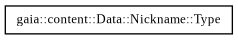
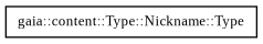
  digraph {
    rankdir=LR
    fontname="Liberation Serif"
-   n1 [color=black fillcolor=white fontname="Liberation Serif" fontsize=10 height=0.2 label="gaia::content::Data::Nickname::Type" shape=record style=filled width=0.4]
+   n1 [color=black fillcolor=white fontname="Liberation Serif" fontsize=10 height=0.2 label="gaia::content::Type::Nickname::Type" shape=record style=filled width=0.4]
  }
